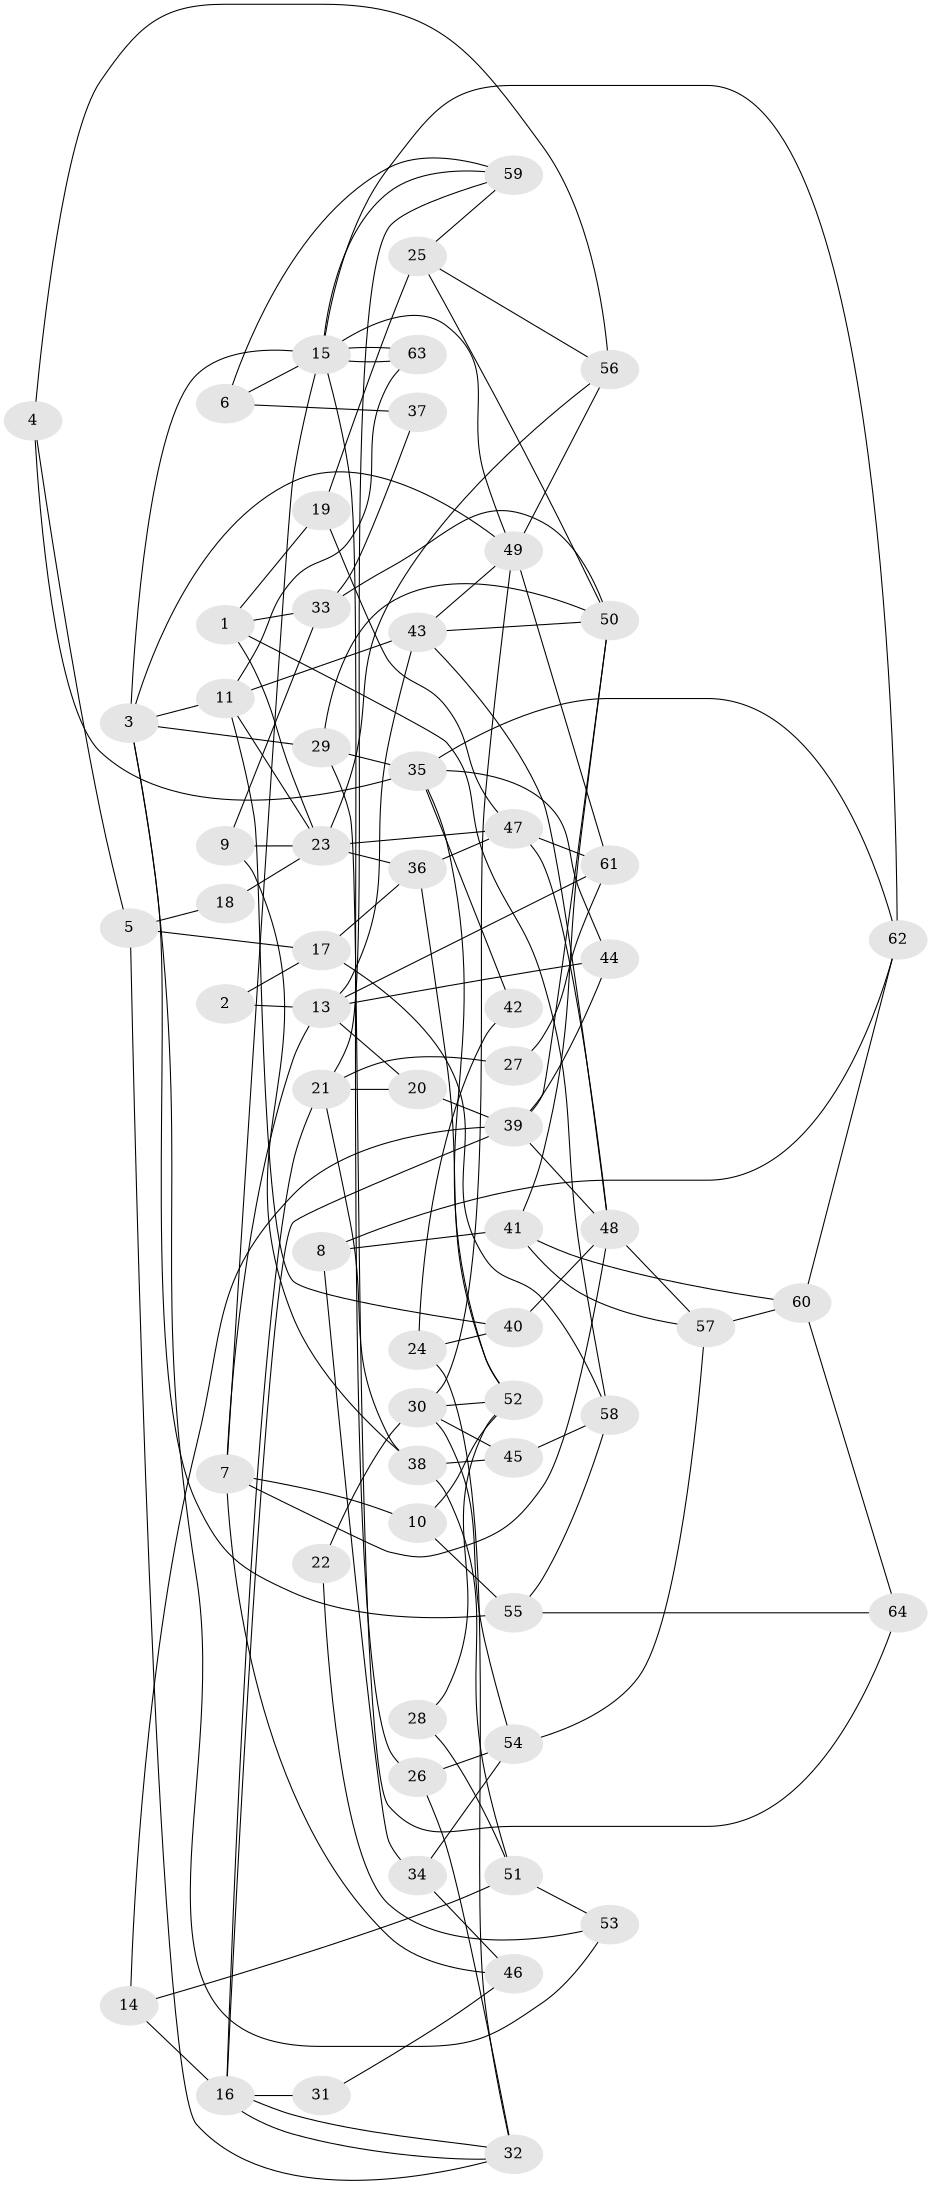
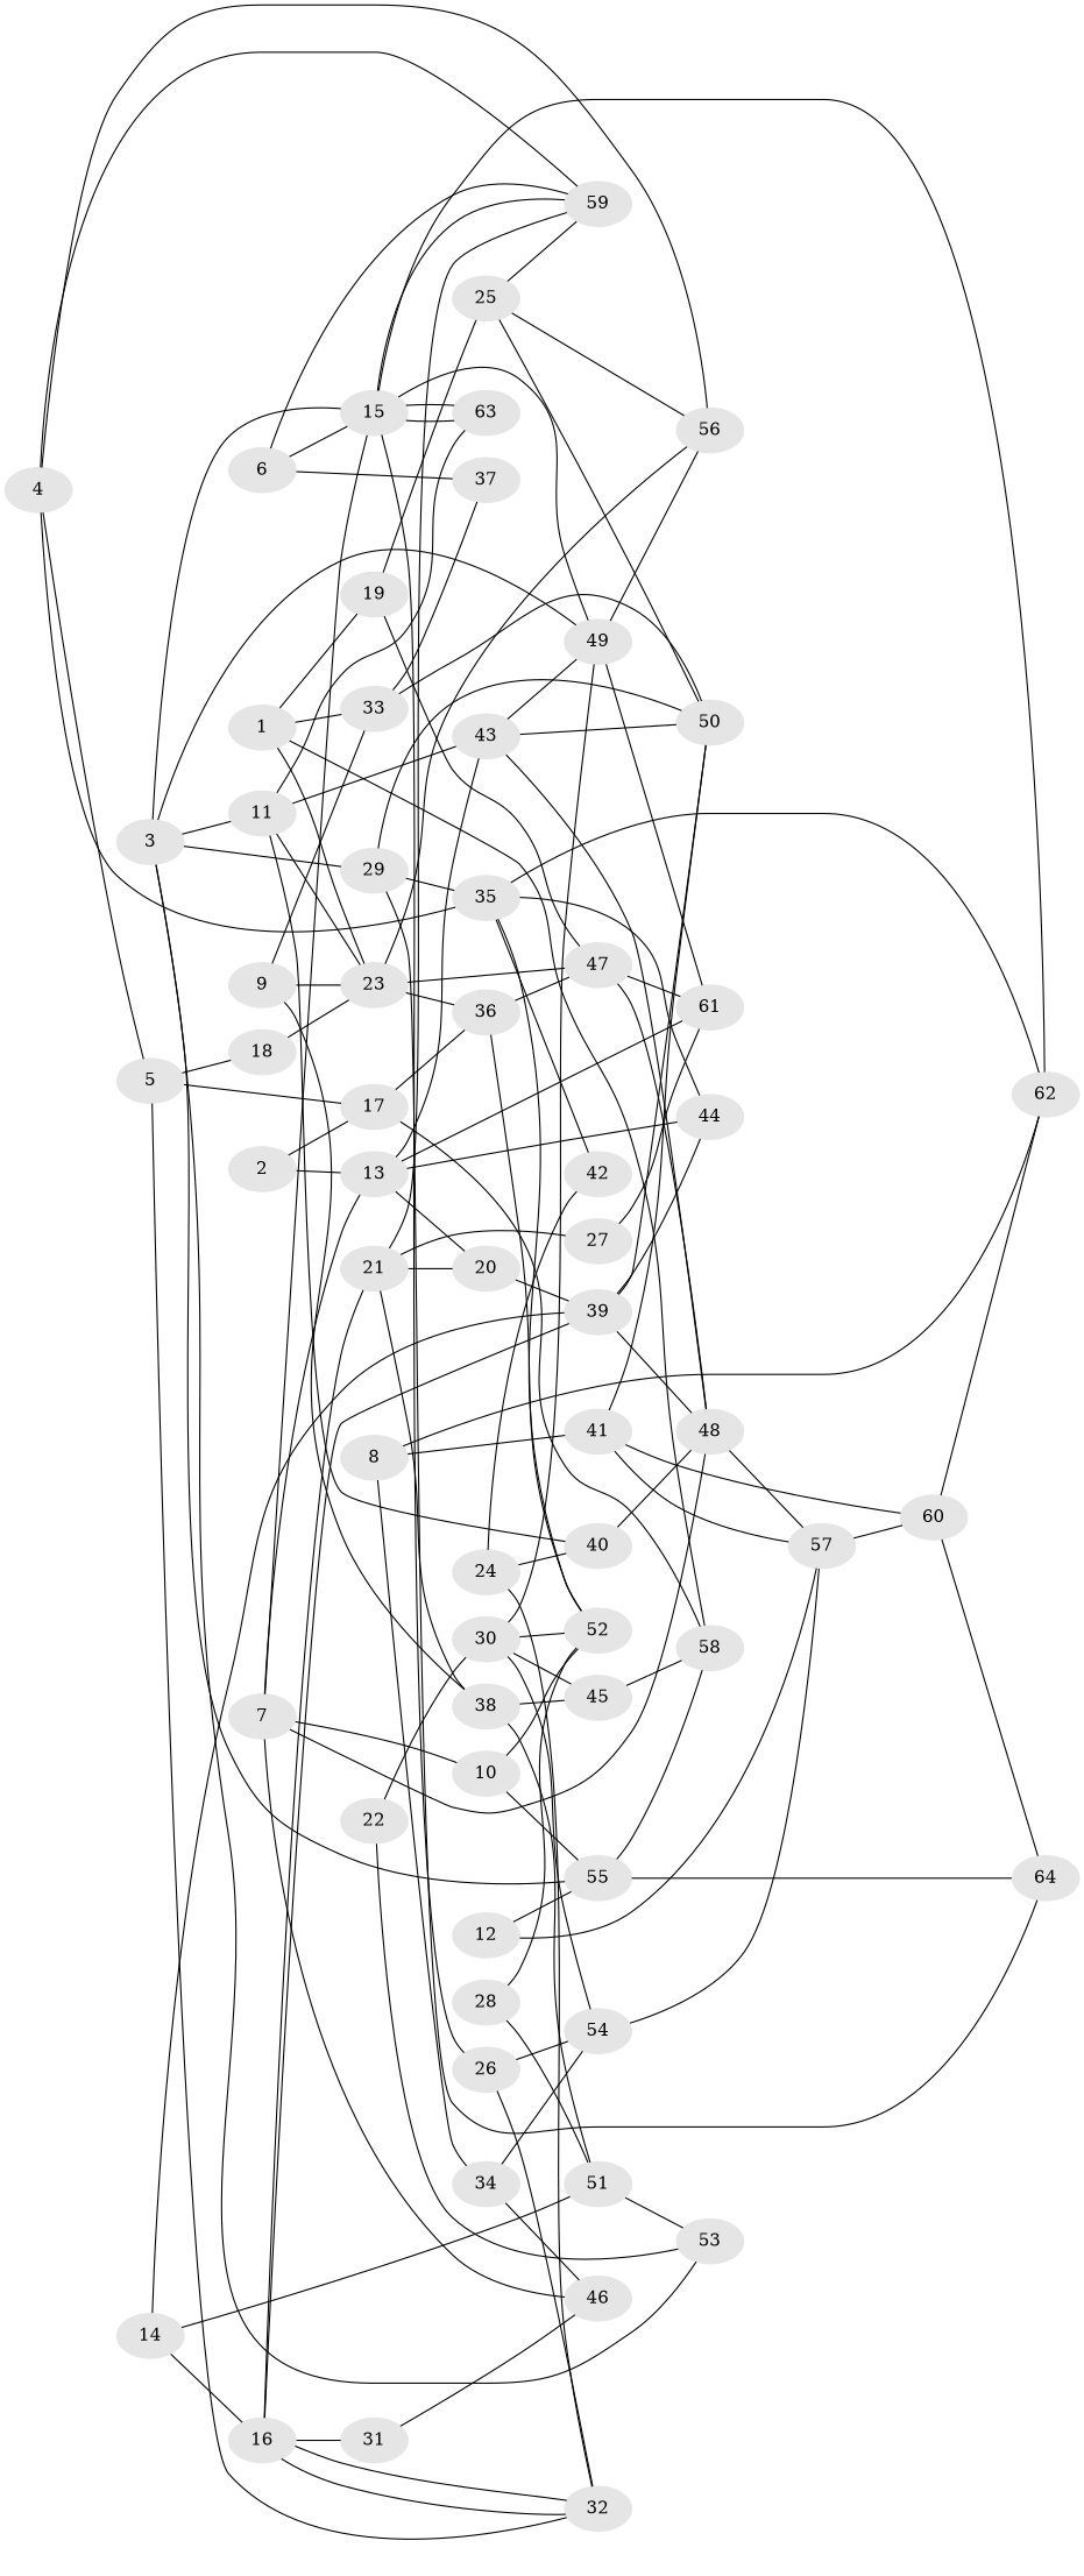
  graph {
    rankdir=LR
    node [color=gray90 style=filled]
    1
    19
    23
    33
    58
    25
    47
    56
    36
    37
    50
    2
    13
    17
    43
    20
    44
    61
    3
    11
    15
    29
    49
    53
    55
    40
    63
    59
    62
    26
    35
    64
    4
    5
    18
    32
    52
    42
    6
    7
    10
    46
    48
    57
    8
    34
    41
    54
    60
    9
    38
    51
    45
+   12
    39
    14
    16
    21
    31
    27
    22
    30
    24
    28
    1 -- 19
    1 -- 23
    1 -- 33
    1 -- 58
    19 -- 25
    19 -- 47
    23 -- 47
    23 -- 56
    23 -- 36
    33 -- 37
    33 -- 50
    25 -- 56
    25 -- 50
    25 -- 59
    47 -- 61
    47 -- 48
    36 -- 47
    36 -- 52
    2 -- 13
    2 -- 17
    13 -- 43
    13 -- 20
    13 -- 44
    13 -- 61
    17 -- 58
    17 -- 36
    43 -- 50
    43 -- 49
    43 -- 48
    20 -- 39
    3 -- 11
    3 -- 15
    3 -- 29
    3 -- 49
    3 -- 53
    3 -- 55
    11 -- 23
    11 -- 43
    11 -- 40
    11 -- 63
    15 -- 49
    15 -- 63
    15 -- 63
    15 -- 59
    15 -- 62
    15 -- 26
    29 -- 50
    29 -- 35
    29 -- 64
    49 -- 56
    49 -- 61
    55 -- 58
    55 -- 64
    40 -- 48
    26 -- 32
    26 -- 54
    35 -- 44
    35 -- 62
    35 -- 52
    35 -- 42
    4 -- 56
+   4 -- 59
    4 -- 35
    4 -- 5
    5 -- 17
    5 -- 18
    5 -- 32
    18 -- 23
    6 -- 37
    6 -- 15
    6 -- 59
    7 -- 13
    7 -- 15
    7 -- 10
    7 -- 46
    7 -- 48
    10 -- 55
    10 -- 52
    48 -- 57
    57 -- 60
    8 -- 62
    8 -- 34
    8 -- 41
    34 -- 46
    34 -- 54
    41 -- 50
    41 -- 57
    41 -- 60
    54 -- 57
    60 -- 62
    60 -- 64
    9 -- 23
    9 -- 33
    9 -- 38
    38 -- 51
    38 -- 45
    51 -- 53
    45 -- 58
+   12 -- 55
+   12 -- 57
    39 -- 50
    39 -- 44
    39 -- 48
    14 -- 51
    14 -- 39
    14 -- 16
    16 -- 32
    16 -- 32
    16 -- 39
    16 -- 21
    16 -- 31
    21 -- 20
    21 -- 59
    21 -- 38
    21 -- 27
    31 -- 46
    27 -- 61
    22 -- 53
    22 -- 30
    30 -- 49
    30 -- 52
    30 -- 54
    30 -- 45
    24 -- 40
    24 -- 32
    24 -- 42
    28 -- 52
    28 -- 51
  }
